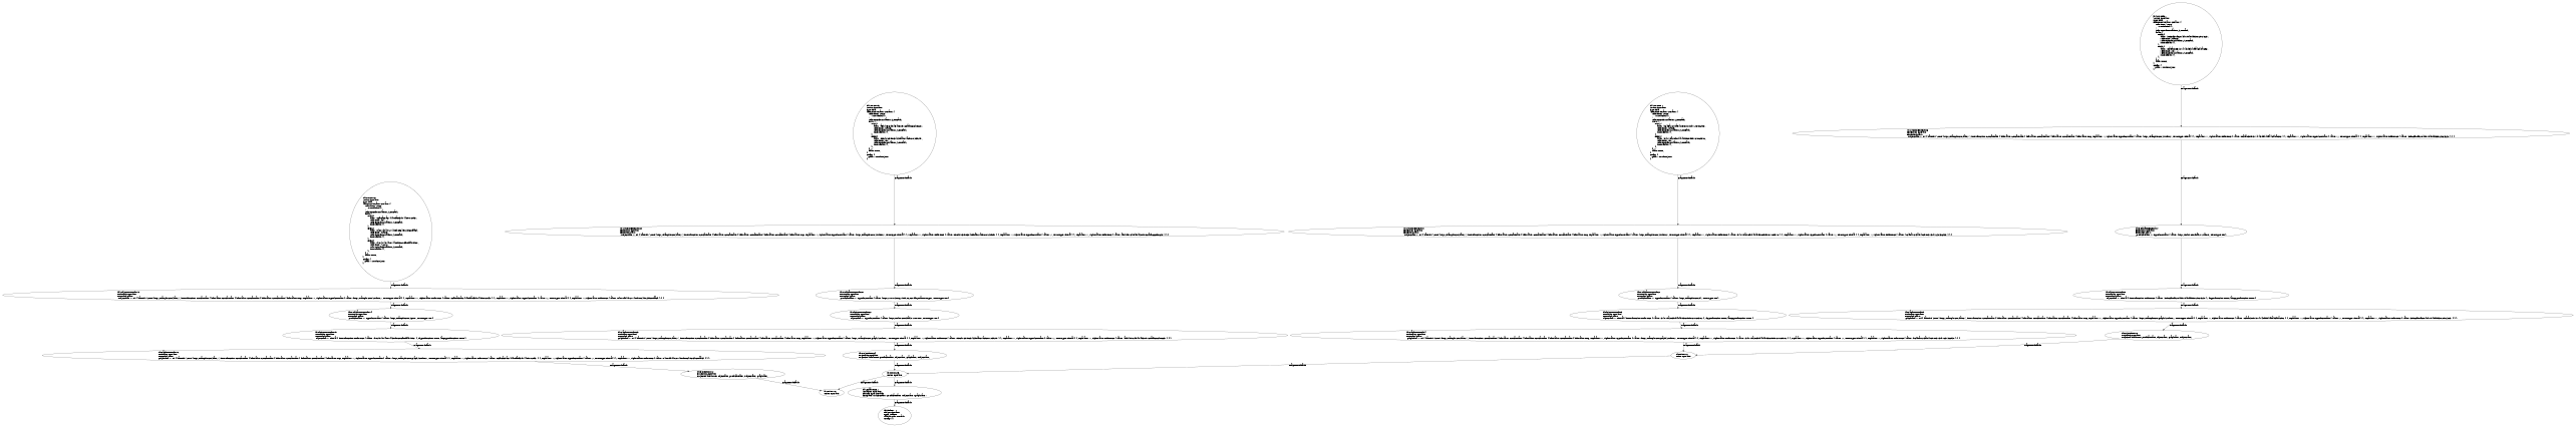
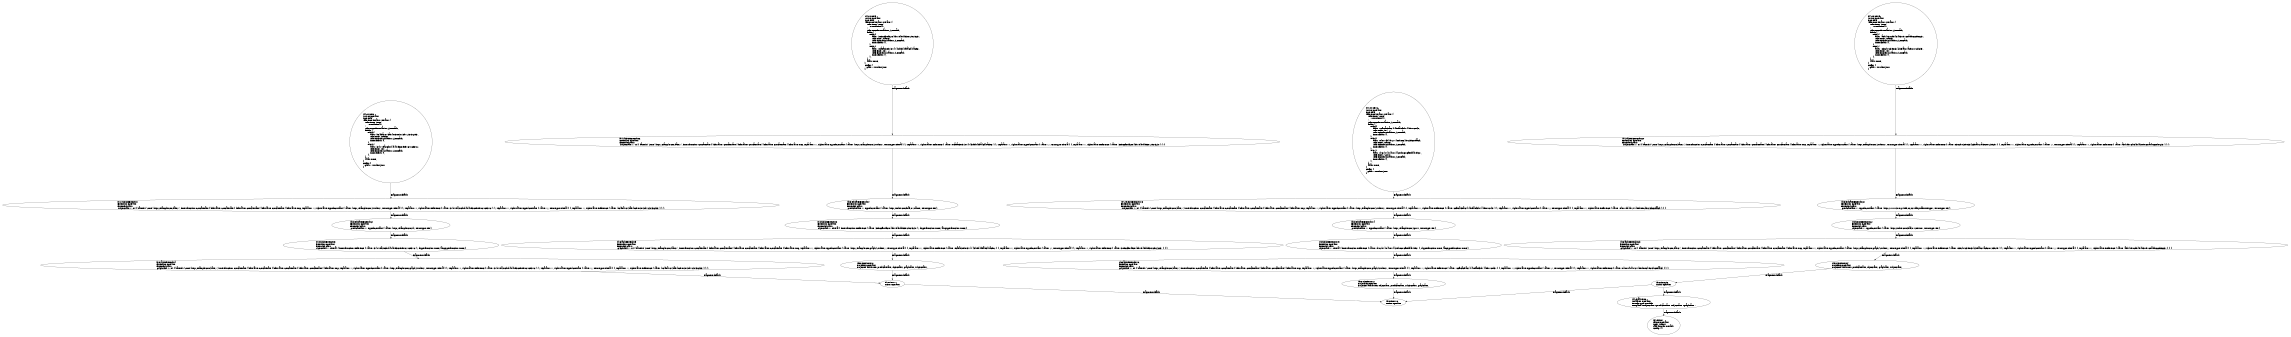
  digraph {
    n1 [label="id:Source_0 \lSource Operator\ltype: File \lreference iterator: Iterator {\l    reference: Some(\l        \"$.students[*]\",\l    ),\l    reference_formulation: JSONPath,\l    fields: [\l        Field {\l            alias: \"b64f8a1c-73a9-40c9-8031-3d712373c293\",\l            reference: \"Name\",\l            reference_formulation: JSONPath,\l            inner_fields: [],\l        },\l        Field {\l            alias: \"37b719a2-6f0d-4b4b-93c8-9e916706e376\",\l            reference: \"ID\",\l            reference_formulation: JSONPath,\l            inner_fields: [],\l        },\l    ],\l    alias: None,\l} \lconfig: {\l  \"path\": \"student.json\"\l}\l             "]
    n2 [label="id:Subject_Extend__1 \lExtension Operator\lExtended pairs: \l subject_attr -> Iri { base_iri: Some(\"http://example.com/base/\"), inner_function: Concatenate { left_value: Concatenate { left_value: Concatenate { left_value: Concatenate { left_value: Nop, separator: \"\", right_value: TypedConstant { value: \"http://example.com/Student/\", term_type: Literal } }, separator: \"\", right_value: Reference { value: \"37b719a2-6f0d-4b4b-93c8-9e916706e376\" } }, separator: \"\", right_value: TypedConstant { value: \"/\", term_type: Literal } }, separator: \"\", right_value: Reference { value: \"b64f8a1c-73a9-40c9-8031-3d712373c293\" } } }"]
    n3 [label="id:Predicate_Extend__2 \lExtension Operator\lExtended pairs: \l predicate_attr -> TypedConstant { value: \"http://example.com/id\", term_type: IRI }"]
    n4 [label="id:Object_Extend__3 \lExtension Operator\lExtended pairs: \l object_attr -> Literal { inner_function: Reference { value: \"37b719a2-6f0d-4b4b-93c8-9e916706e376\" }, dtype_function: None, langtype_function: None }"]
    n5 [label="id:Graph_Extend__4 \lExtension Operator\lExtended pairs: \l graph_attr -> Iri { base_iri: Some(\"http://example.com/base/\"), inner_function: Concatenate { left_value: Concatenate { left_value: Concatenate { left_value: Concatenate { left_value: Nop, separator: \"\", right_value: TypedConstant { value: \"http://example.com/graph/Student/\", term_type: Literal } }, separator: \"\", right_value: Reference { value: \"37b719a2-6f0d-4b4b-93c8-9e916706e376\" } }, separator: \"\", right_value: TypedConstant { value: \"/\", term_type: Literal } }, separator: \"\", right_value: Reference { value: \"b64f8a1c-73a9-40c9-8031-3d712373c293\" } } }"]
    n6 [label="id:Union_11 \lUnion Operator\l"]
    n7 [label="id:Union_18 \lUnion Operator\l"]
    n8 [label="id:Source_5 \lSource Operator\ltype: File \lreference iterator: Iterator {\l    reference: Some(\l        \"$.students[*]\",\l    ),\l    reference_formulation: JSONPath,\l    fields: [\l        Field {\l            alias: \"3856cf50-f528-4eb1-949d-b53e129c7323\",\l            reference: \"Name\",\l            reference_formulation: JSONPath,\l            inner_fields: [],\l        },\l        Field {\l            alias: \"ecaea03e-5137-4743-b5b4-f9a46f40a696\",\l            reference: \"ID\",\l            reference_formulation: JSONPath,\l            inner_fields: [],\l        },\l    ],\l    alias: None,\l} \lconfig: {\l  \"path\": \"student.json\"\l}\l             "]
    n9 [label="id:Subject_Extend__6 \lExtension Operator\lExtended pairs: \l subject_attr -> Iri { base_iri: Some(\"http://example.com/base/\"), inner_function: Concatenate { left_value: Concatenate { left_value: Concatenate { left_value: Concatenate { left_value: Nop, separator: \"\", right_value: TypedConstant { value: \"http://example.com/Student/\", term_type: Literal } }, separator: \"\", right_value: Reference { value: \"ecaea03e-5137-4743-b5b4-f9a46f40a696\" } }, separator: \"\", right_value: TypedConstant { value: \"/\", term_type: Literal } }, separator: \"\", right_value: Reference { value: \"3856cf50-f528-4eb1-949d-b53e129c7323\" } } }"]
    n10 [label="id:Predicate_Extend__7 \lExtension Operator\lExtended pairs: \l predicate_attr -> TypedConstant { value: \"http://xmlns.com/foaf/0.1/name\", term_type: IRI }"]
    n11 [label="id:Object_Extend__8 \lExtension Operator\lExtended pairs: \l object_attr -> Literal { inner_function: Reference { value: \"3856cf50-f528-4eb1-949d-b53e129c7323\" }, dtype_function: None, langtype_function: None }"]
    n12 [label="id:Graph_Extend__9 \lExtension Operator\lExtended pairs: \l graph_attr -> Iri { base_iri: Some(\"http://example.com/base/\"), inner_function: Concatenate { left_value: Concatenate { left_value: Concatenate { left_value: Concatenate { left_value: Nop, separator: \"\", right_value: TypedConstant { value: \"http://example.com/graph/Student/\", term_type: Literal } }, separator: \"\", right_value: Reference { value: \"ecaea03e-5137-4743-b5b4-f9a46f40a696\" } }, separator: \"\", right_value: TypedConstant { value: \"/\", term_type: Literal } }, separator: \"\", right_value: Reference { value: \"3856cf50-f528-4eb1-949d-b53e129c7323\" } } }"]
    n13 [label="id:Projection__10 \lProjection Operator\lProjected attributes: predicate_attr, object_attr, graph_attr, subject_attr, "]
    n14 [label="id:Source_12 \lSource Operator\ltype: File \lreference iterator: Iterator {\l    reference: Some(\l        \"$.students[*]\",\l    ),\l    reference_formulation: JSONPath,\l    fields: [\l        Field {\l            alias: \"c6fb6ac5-a674-4b0f-a8f3-b744e901c0d3\",\l            reference: \"ID\",\l            reference_formulation: JSONPath,\l            inner_fields: [],\l        },\l        Field {\l            alias: \"e4801db4-b727-4eed-8e64-9c13b68eaacf\",\l            reference: \"Name\",\l            reference_formulation: JSONPath,\l            inner_fields: [],\l        },\l        Field {\l            alias: \"d761b740-4b81-442e-b860-6f9edf4b1952\",\l            reference: \"Sport\",\l            reference_formulation: JSONPath,\l            inner_fields: [],\l        },\l    ],\l    alias: None,\l} \lconfig: {\l  \"path\": \"student.json\"\l}\l             "]
    n15 [label="id:Subject_Extend__13 \lExtension Operator\lExtended pairs: \l subject_attr -> Iri { base_iri: Some(\"http://example.com/base/\"), inner_function: Concatenate { left_value: Concatenate { left_value: Concatenate { left_value: Concatenate { left_value: Nop, separator: \"\", right_value: TypedConstant { value: \"http://example.com/Student/\", term_type: Literal } }, separator: \"\", right_value: Reference { value: \"c6fb6ac5-a674-4b0f-a8f3-b744e901c0d3\" } }, separator: \"\", right_value: TypedConstant { value: \"/\", term_type: Literal } }, separator: \"\", right_value: Reference { value: \"e4801db4-b727-4eed-8e64-9c13b68eaacf\" } } }"]
    n16 [label="id:Predicate_Extend__14 \lExtension Operator\lExtended pairs: \l predicate_attr -> TypedConstant { value: \"http://example.com/Sport\", term_type: IRI }"]
    n17 [label="id:Object_Extend__15 \lExtension Operator\lExtended pairs: \l object_attr -> Literal { inner_function: Reference { value: \"d761b740-4b81-442e-b860-6f9edf4b1952\" }, dtype_function: None, langtype_function: None }"]
    n18 [label="id:Graph_Extend__16 \lExtension Operator\lExtended pairs: \l graph_attr -> Iri { base_iri: Some(\"http://example.com/base/\"), inner_function: Concatenate { left_value: Concatenate { left_value: Concatenate { left_value: Concatenate { left_value: Nop, separator: \"\", right_value: TypedConstant { value: \"http://example.com/graph/Student/\", term_type: Literal } }, separator: \"\", right_value: Reference { value: \"c6fb6ac5-a674-4b0f-a8f3-b744e901c0d3\" } }, separator: \"\", right_value: TypedConstant { value: \"/\", term_type: Literal } }, separator: \"\", right_value: Reference { value: \"e4801db4-b727-4eed-8e64-9c13b68eaacf\" } } }"]
    n19 [label="id:Projection__17 \lProjection Operator\lProjected attributes: object_attr, predicate_attr, subject_attr, graph_attr, "]
    n20 [label="id:Union_25 \lUnion Operator\l"]
    n21 [label="id:Serialize_26 \lSerializer Operator\lFormat type: NQuads\lTemplate: ?subject_attr ?predicate_attr ?object_attr ?graph_attr ."]
    n22 [label="id:Source_19 \lSource Operator\ltype: File \lreference iterator: Iterator {\l    reference: Some(\l        \"$.students[*]\",\l    ),\l    reference_formulation: JSONPath,\l    fields: [\l        Field {\l            alias: \"a5d1b516-b545-4b30-9168-adbc6c8bec23\",\l            reference: \"Name\",\l            reference_formulation: JSONPath,\l            inner_fields: [],\l        },\l        Field {\l            alias: \"83e2b7c3-98c3-4235-abc1-ac9c00723925\",\l            reference: \"ID\",\l            reference_formulation: JSONPath,\l            inner_fields: [],\l        },\l    ],\l    alias: None,\l} \lconfig: {\l  \"path\": \"student.json\"\l}\l             "]
    n23 [label="id:Subject_Extend__20 \lExtension Operator\lExtended pairs: \l subject_attr -> Iri { base_iri: Some(\"http://example.com/base/\"), inner_function: Concatenate { left_value: Concatenate { left_value: Concatenate { left_value: Concatenate { left_value: Nop, separator: \"\", right_value: TypedConstant { value: \"http://example.com/Student/\", term_type: Literal } }, separator: \"\", right_value: Reference { value: \"83e2b7c3-98c3-4235-abc1-ac9c00723925\" } }, separator: \"\", right_value: TypedConstant { value: \"/\", term_type: Literal } }, separator: \"\", right_value: Reference { value: \"a5d1b516-b545-4b30-9168-adbc6c8bec23\" } } }"]
    n24 [label="id:Predicate_Extend__21 \lExtension Operator\lExtended pairs: \l predicate_attr -> TypedConstant { value: \"http://www.w3.org/1999/02/22-rdf-syntax-ns#type\", term_type: IRI }"]
    n25 [label="id:Object_Extend__22 \lExtension Operator\lExtended pairs: \l object_attr -> TypedConstant { value: \"http://xmlns.com/foaf/0.1/Person\", term_type: IRI }"]
    n26 [label="id:Graph_Extend__23 \lExtension Operator\lExtended pairs: \l graph_attr -> Iri { base_iri: Some(\"http://example.com/base/\"), inner_function: Concatenate { left_value: Concatenate { left_value: Concatenate { left_value: Concatenate { left_value: Nop, separator: \"\", right_value: TypedConstant { value: \"http://example.com/graph/Student/\", term_type: Literal } }, separator: \"\", right_value: Reference { value: \"83e2b7c3-98c3-4235-abc1-ac9c00723925\" } }, separator: \"\", right_value: TypedConstant { value: \"/\", term_type: Literal } }, separator: \"\", right_value: Reference { value: \"a5d1b516-b545-4b30-9168-adbc6c8bec23\" } } }"]
    n27 [label="id:Projection__24 \lProjection Operator\lProjected attributes: predicate_attr, object_attr, graph_attr, subject_attr, "]
    n28 [label="id:Sink_27 \lTarget Operator\ltype: StdOut \ldata format: NQuads \lconfig: {}\l             "]
    n1 -> n2 [label="Fragment:default"]
    n2 -> n3 [label="Fragment:default"]
    n3 -> n4 [label="Fragment:default"]
    n4 -> n5 [label="Fragment:default"]
    n5 -> n6 [label="Fragment:default"]
-   n6 -> n20 [label="Fragment:default"]
+   n6 -> n7 [label="Fragment:default"]
    n8 -> n9 [label="Fragment:default"]
    n9 -> n10 [label="Fragment:default"]
    n10 -> n11 [label="Fragment:default"]
    n11 -> n12 [label="Fragment:default"]
    n12 -> n13 [label="Fragment:default"]
    n13 -> n6 [label="Fragment:default"]
    n14 -> n15 [label="Fragment:default"]
    n15 -> n16 [label="Fragment:default"]
    n16 -> n17 [label="Fragment:default"]
    n17 -> n18 [label="Fragment:default"]
    n18 -> n19 [label="Fragment:default"]
    n19 -> n7 [label="Fragment:default"]
    n20 -> n7 [label="Fragment:default"]
    n20 -> n21 [label="Fragment:default"]
    n21 -> n28 [label="Fragment:default"]
    n22 -> n23 [label="Fragment:default"]
    n23 -> n24 [label="Fragment:default"]
    n24 -> n25 [label="Fragment:default"]
    n25 -> n26 [label="Fragment:default"]
    n26 -> n27 [label="Fragment:default"]
    n27 -> n20 [label="Fragment:default"]
  }
